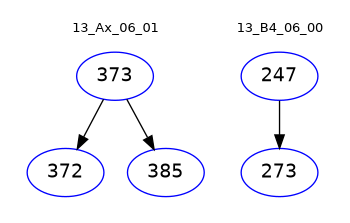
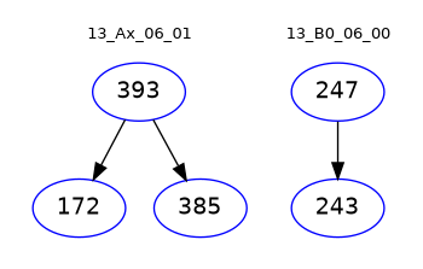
  digraph {
    fontname="DejaVu Sans"
    node [color=blue fontname="DejaVu Sans"]
    edge [color=black fontname="DejaVu Sans"]
-   n1 [label=373]
-   n2 [label=372]
+   n1 [label=393]
+   n2 [label=172]
    n3 [label=385]
    n4 [label=247]
-   n5 [label=273]
+   n5 [label=243]
    subgraph cluster_1 {
      color=white
      fontsize=10
      label="13_Ax_06_01"
      n1
      n2
      n3
    }
    subgraph cluster_2 {
      color=white
      fontsize=10
-     label="13_B4_06_00"
+     label="13_B0_06_00"
      n4
      n5
    }
    n1 -> n2
    n1 -> n3
    n4 -> n5
  }
